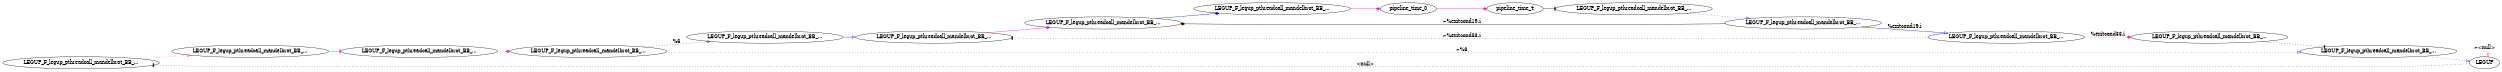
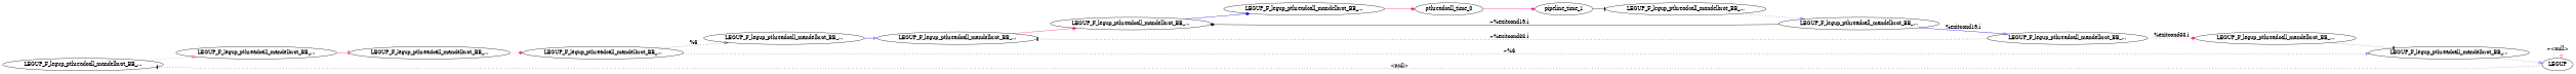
  digraph {
    rankdir=LR
    edge [arrowhead=onormal color=deeppink style=dotted]
    n1 [label="LEGUP_F_legup_pthreadcall_mandelbrot_BB_..."]
    n2 [label="LEGUP_F_legup_pthreadcall_mandelbrot_BB_..."]
    n3 [label="LEGUP_F_legup_pthreadcall_mandelbrot_BB_..."]
    n4 [label=LEGUP]
    n5 [label="LEGUP_F_legup_pthreadcall_mandelbrot_BB_..."]
    n6 [label="LEGUP_F_legup_pthreadcall_mandelbrot_BB_..."]
    n7 [label="LEGUP_F_legup_pthreadcall_mandelbrot_BB_..."]
    n8 [label="LEGUP_F_legup_pthreadcall_mandelbrot_BB_..."]
    n9 [label="LEGUP_F_legup_pthreadcall_mandelbrot_BB_..."]
    n10 [label="LEGUP_F_legup_pthreadcall_mandelbrot_BB_..."]
-   n11 [label=pipeline_time_0]
-   n12 [label=pipeline_time_4]
+   n11 [label=pthreadcall_time_0]
+   n12 [label=pipeline_time_1]
    n13 [label="LEGUP_F_legup_pthreadcall_mandelbrot_BB_..."]
    n14 [label="LEGUP_F_legup_pthreadcall_mandelbrot_BB_..."]
    n15 [label="LEGUP_F_legup_pthreadcall_mandelbrot_BB_..."]
    n16 [label="LEGUP_F_legup_pthreadcall_mandelbrot_BB_..."]
    n1 -> n2
    n2 -> n3 [arrowhead=tee style=solid]
    n3 -> n5 [arrowhead=diamond]
    n4 -> n1 [arrowhead=tee color=black label="<null>"]
    n4 -> n4 [label="~<null>"]
    n5 -> n6 [color=black label="%6"]
    n5 -> n7 [color=blue label="~%6"]
    n6 -> n8 [color=blue style=solid]
    n7 -> n4 [color=blue]
    n8 -> n9 [arrowhead=diamond style=solid]
    n9 -> n10 [arrowhead=diamond color=blue style=solid]
    n10 -> n11 [arrowhead=diamond style=solid]
    n11 -> n12 [arrowhead=diamond style=solid]
    n12 -> n13 [arrowhead=tee color=black style=solid]
    n13 -> n14 [color=blue]
    n14 -> n9 [arrowhead=diamond color=black label="~%exitcond19.i" style=solid]
    n14 -> n15 [color=blue label="%exitcond19.i" style=solid]
    n15 -> n8 [arrowhead=tee color=black label="~%exitcond33.i"]
    n15 -> n16 [arrowhead=diamond label="%exitcond33.i"]
    n16 -> n7 [arrowhead=tee color=black]
  }
